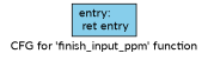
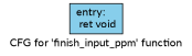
  digraph {
    label="CFG for 'finish_input_ppm' function"
    fontname=Lato
-   n1 [fillcolor=skyblue label="{entry:\l  ret entry\l}" shape=record style=filled fontname=Lato]
+   n1 [fillcolor=skyblue label="{entry:\l  ret void\l}" shape=record style=filled fontname=Lato]
  }
